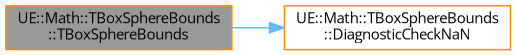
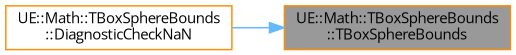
  digraph {
    rankdir=LR
    fontname="Open Sans"
    node [color=darkorange fontname="Open Sans" fontsize=10 shape=box style=filled]
    n1 [fillcolor=grey60 fontcolor=black height=0.2 label="UE::Math::TBoxSphereBounds\l::TBoxSphereBounds" width=0.4]
    n2 [fillcolor=white height=0.2 label="UE::Math::TBoxSphereBounds\l::DiagnosticCheckNaN" width=0.4]
-   n1 -> n2 [color=steelblue1 fontname="Open Sans" fontsize=10 labelfontname=Helvetica labelfontsize=10 style=solid]
+   n2 -> n1 [color=steelblue1 fontname="Open Sans" fontsize=10 labelfontname=Helvetica labelfontsize=10 style=solid]
  }
